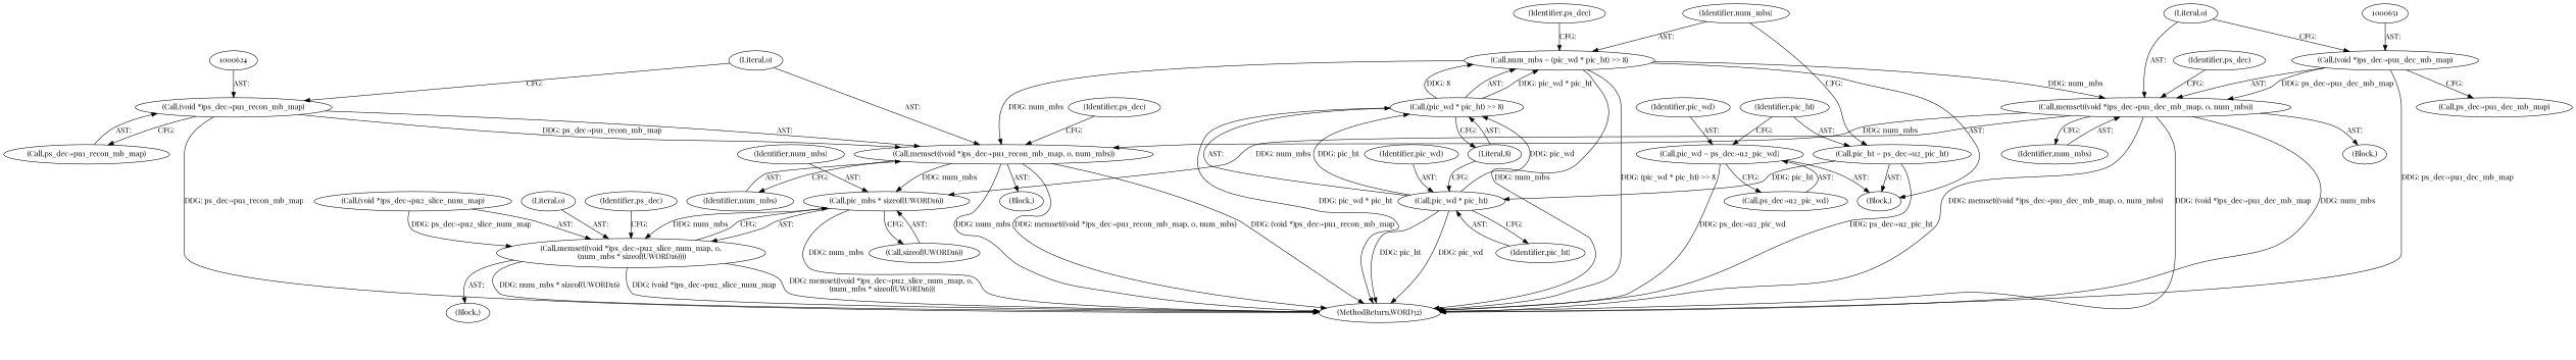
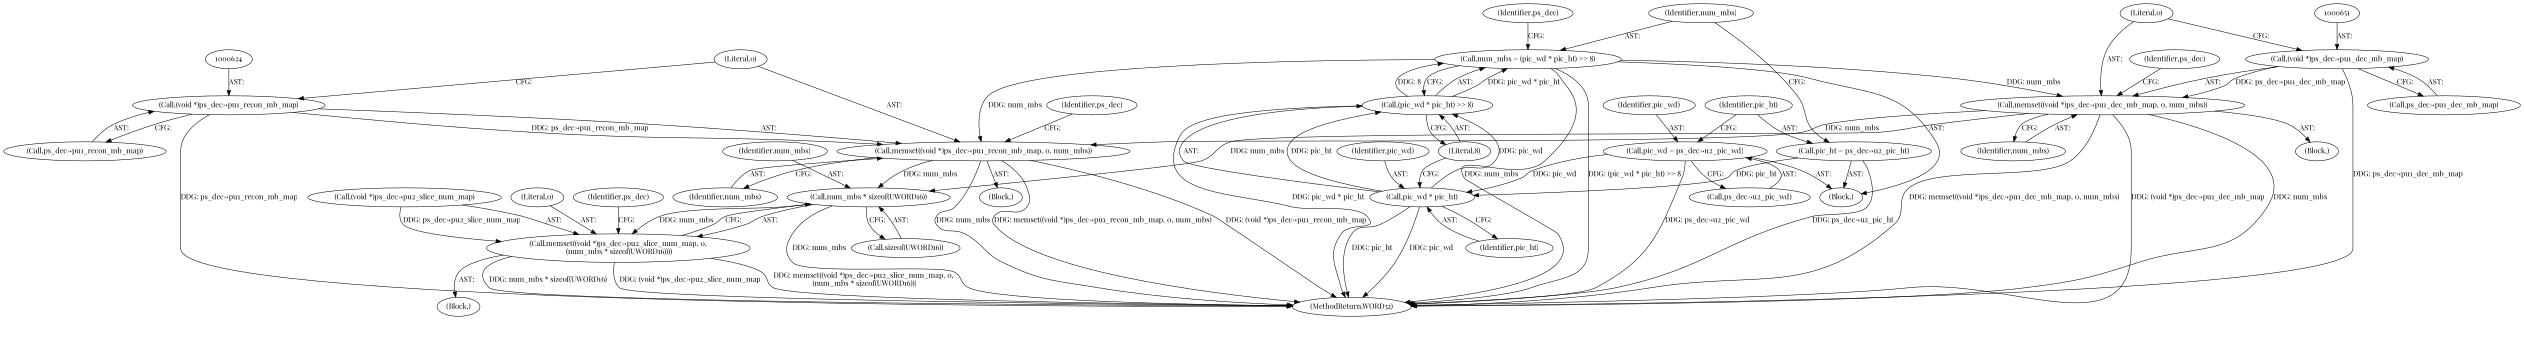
  digraph {
    fontname="Playfair Display"
    node [fontname="Playfair Display"]
    edge [fontname="Playfair Display"]
    n1 [label="(Call,memset((void *)ps_dec->pu1_recon_mb_map, 0, num_mbs))"]
-   n2 [label="(Call,pic_mbs * sizeof(UWORD16))"]
+   n2 [label="(Call,num_mbs * sizeof(UWORD16))"]
    n3 [label="(MethodReturn,WORD32)"]
    n4 [label="(Identifier,num_mbs)"]
    n5 [label="(Block,)"]
    n6 [label="(Call,memset((void *)ps_dec->pu2_slice_num_map, 0,\n (num_mbs * sizeof(UWORD16))))"]
    n7 [label="(Call,sizeof(UWORD16))"]
    n8 [label="(Call,(void *)ps_dec->pu1_recon_mb_map)"]
    n9 [label="(Call,ps_dec->pu1_recon_mb_map)"]
    n10 [label="(Call,num_mbs = (pic_wd * pic_ht) >> 8)"]
    n11 [label="(Call,(pic_wd * pic_ht) >> 8)"]
    n12 [label="(Call,memset((void *)ps_dec->pu1_dec_mb_map, 0, num_mbs))"]
    n13 [label="(Block,)"]
    n14 [label="(Literal,8)"]
    n15 [label="(Identifier,num_mbs)"]
    n16 [label="(Block,)"]
    n17 [label="(Call,pic_wd * pic_ht)"]
    n18 [label="(Identifier,pic_ht)"]
    n19 [label="(Call,pic_wd = ps_dec->u2_pic_wd)"]
    n20 [label="(Call,ps_dec->u2_pic_wd)"]
    n21 [label="(Call,pic_ht = ps_dec->u2_pic_ht)"]
    n22 [label="(Call,(void *)ps_dec->pu1_dec_mb_map)"]
    n23 [label="(Call,ps_dec->pu1_dec_mb_map)"]
    n24 [label="(Block,)"]
    n25 [label="(Call,(void *)ps_dec->pu2_slice_num_map)"]
    n26 [label="(Identifier,num_mbs)"]
    n27 [label="(Identifier,pic_wd)"]
    n28 [label="(Identifier,ps_dec)"]
    n29 [label="(Identifier,ps_dec)"]
    n30 [label="(Identifier,pic_wd)"]
    n31 [label="(Identifier,pic_ht)"]
    n32 [label="(Literal,0)"]
    n33 [label="(Identifier,ps_dec)"]
    n34 [label="(Literal,0)"]
    n35 [label="(Identifier,num_mbs)"]
    n36 [label="(Identifier,ps_dec)"]
    n37 [label="(Literal,0)"]
    n38 [label=1000624]
    1000651
    n1 -> n2 [label="DDG: num_mbs"]
    n1 -> n3 [label="DDG: (void *)ps_dec->pu1_recon_mb_map"]
    n1 -> n3 [label="DDG: memset((void *)ps_dec->pu1_recon_mb_map, 0, num_mbs)"]
    n1 -> n3 [label="DDG: num_mbs"]
    n1 -> n4 [label="CFG: "]
    n1 -> n5 [label="AST: "]
    n2 -> n3 [label="DDG: num_mbs"]
    n2 -> n6 [label="AST: "]
    n2 -> n6 [label="DDG: num_mbs"]
    n2 -> n7 [label="CFG: "]
    n4 -> n1 [label="AST: "]
    n6 -> n2 [label="CFG: "]
    n6 -> n3 [label="DDG: num_mbs * sizeof(UWORD16)"]
    n6 -> n3 [label="DDG: (void *)ps_dec->pu2_slice_num_map"]
    n6 -> n3 [label="DDG: memset((void *)ps_dec->pu2_slice_num_map, 0,\n (num_mbs * sizeof(UWORD16)))"]
    n6 -> n24 [label="AST: "]
    n7 -> n2 [label="AST: "]
    n8 -> n1 [label="AST: "]
    n8 -> n1 [label="DDG: ps_dec->pu1_recon_mb_map"]
    n8 -> n3 [label="DDG: ps_dec->pu1_recon_mb_map"]
    n8 -> n9 [label="CFG: "]
    n9 -> n8 [label="AST: "]
    n10 -> n1 [label="DDG: num_mbs"]
    n10 -> n3 [label="DDG: num_mbs"]
    n10 -> n3 [label="DDG: (pic_wd * pic_ht) >> 8"]
+   n10 -> n11 [label="CFG: "]
    n10 -> n12 [label="DDG: num_mbs"]
    n10 -> n13 [label="AST: "]
    n11 -> n3 [label="DDG: pic_wd * pic_ht"]
    n11 -> n10 [label="AST: "]
    n11 -> n10 [label="DDG: pic_wd * pic_ht"]
    n11 -> n10 [label="DDG: 8"]
    n11 -> n14 [label="CFG: "]
    n12 -> n1 [label="DDG: num_mbs"]
    n12 -> n2 [label="DDG: num_mbs"]
    n12 -> n3 [label="DDG: (void *)ps_dec->pu1_dec_mb_map"]
    n12 -> n3 [label="DDG: num_mbs"]
    n12 -> n3 [label="DDG: memset((void *)ps_dec->pu1_dec_mb_map, 0, num_mbs)"]
    n12 -> n15 [label="CFG: "]
    n12 -> n16 [label="AST: "]
    n14 -> n11 [label="AST: "]
    n14 -> n17 [label="CFG: "]
    n15 -> n12 [label="AST: "]
    n17 -> n3 [label="DDG: pic_wd"]
    n17 -> n3 [label="DDG: pic_ht"]
    n17 -> n11 [label="AST: "]
    n17 -> n11 [label="DDG: pic_wd"]
    n17 -> n11 [label="DDG: pic_ht"]
    n17 -> n18 [label="CFG: "]
    n18 -> n17 [label="AST: "]
    n19 -> n3 [label="DDG: ps_dec->u2_pic_wd"]
    n19 -> n13 [label="AST: "]
+   n19 -> n17 [label="DDG: pic_wd"]
    n19 -> n20 [label="CFG: "]
    n20 -> n19 [label="AST: "]
    n21 -> n3 [label="DDG: ps_dec->u2_pic_ht"]
    n21 -> n13 [label="AST: "]
    n21 -> n17 [label="DDG: pic_ht"]
    n22 -> n3 [label="DDG: ps_dec->pu1_dec_mb_map"]
    n22 -> n12 [label="AST: "]
    n22 -> n12 [label="DDG: ps_dec->pu1_dec_mb_map"]
    n22 -> n23 [label="CFG: "]
+   n23 -> n22 [label="AST: "]
    n25 -> n6 [label="AST: "]
    n25 -> n6 [label="DDG: ps_dec->pu2_slice_num_map"]
    n26 -> n10 [label="AST: "]
    n26 -> n21 [label="CFG: "]
    n27 -> n19 [label="AST: "]
    n28 -> n6 [label="CFG: "]
    n29 -> n1 [label="CFG: "]
    n30 -> n17 [label="AST: "]
    n31 -> n19 [label="CFG: "]
    n31 -> n21 [label="AST: "]
    n32 -> n12 [label="AST: "]
    n32 -> n22 [label="CFG: "]
    n33 -> n10 [label="CFG: "]
    n34 -> n6 [label="AST: "]
    n35 -> n2 [label="AST: "]
    n36 -> n12 [label="CFG: "]
    n37 -> n1 [label="AST: "]
    n37 -> n8 [label="CFG: "]
    n38 -> n8 [label="AST: "]
    1000651 -> n22 [label="AST: "]
  }
